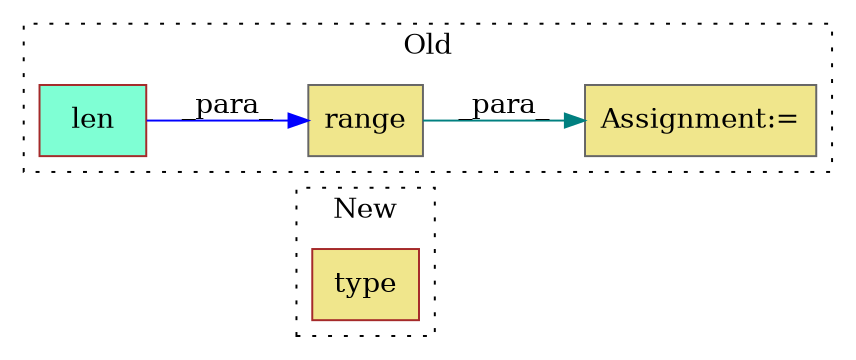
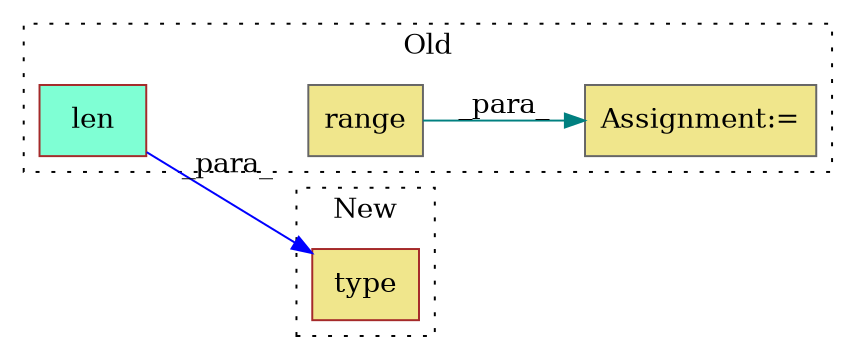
  digraph {
    rankdir=LR
    node [a=32 shape=box style=filled fillcolor=khaki color=gray40]
    n1 [l="6,1" label=range s="6753,6773"]
    n2 [a=7 l=58 label="Assignment:=" s=6746]
    n3 [l="4,1" label=len s="6759,6772" fillcolor=aquamarine color=brown]
    n4 [l="5,1" label=type s="6448,6467" color=brown]
    subgraph cluster_1 {
      label=Old
      style=dotted
      n1
      n2
      n3
    }
    subgraph cluster_2 {
      label=New
      style=dotted
      n4
    }
    n1 -> n2 [label=_para_ color=teal]
-   n3 -> n1 [label=_para_ color=blue]
+   n3 -> n4 [label=_para_ color=blue]
  }
